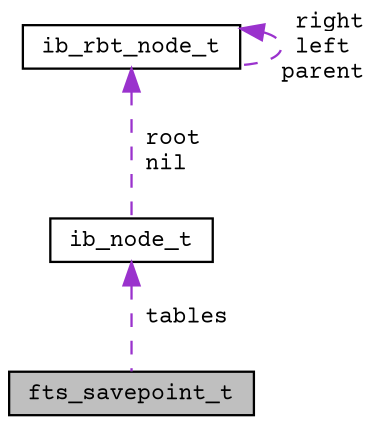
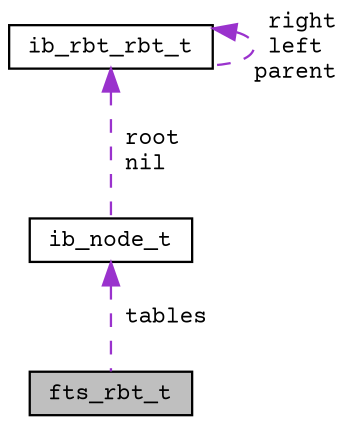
  digraph {
    fontname="Courier Prime"
    node [color=black fontname="Courier Prime" fontsize=10 shape=record]
    edge [color=darkorchid3 dir=back fontname="Courier Prime" fontsize=10 labelfontname=FreeSans labelfontsize=10 style=dashed]
-   n1 [fillcolor=grey75 fontcolor=black height=0.2 label=fts_savepoint_t style=filled width=0.4]
+   n1 [fillcolor=grey75 fontcolor=black height=0.2 label=fts_rbt_t style=filled width=0.4]
    n2 [height=0.2 label=ib_node_t width=0.4]
-   n3 [height=0.2 label=ib_rbt_node_t width=0.4]
+   n3 [height=0.2 label=ib_rbt_rbt_t width=0.4]
    n2 -> n1 [label=" tables"]
    n3 -> n2 [label=" root\nnil"]
    n3 -> n3 [label=" right\nleft\nparent"]
  }
